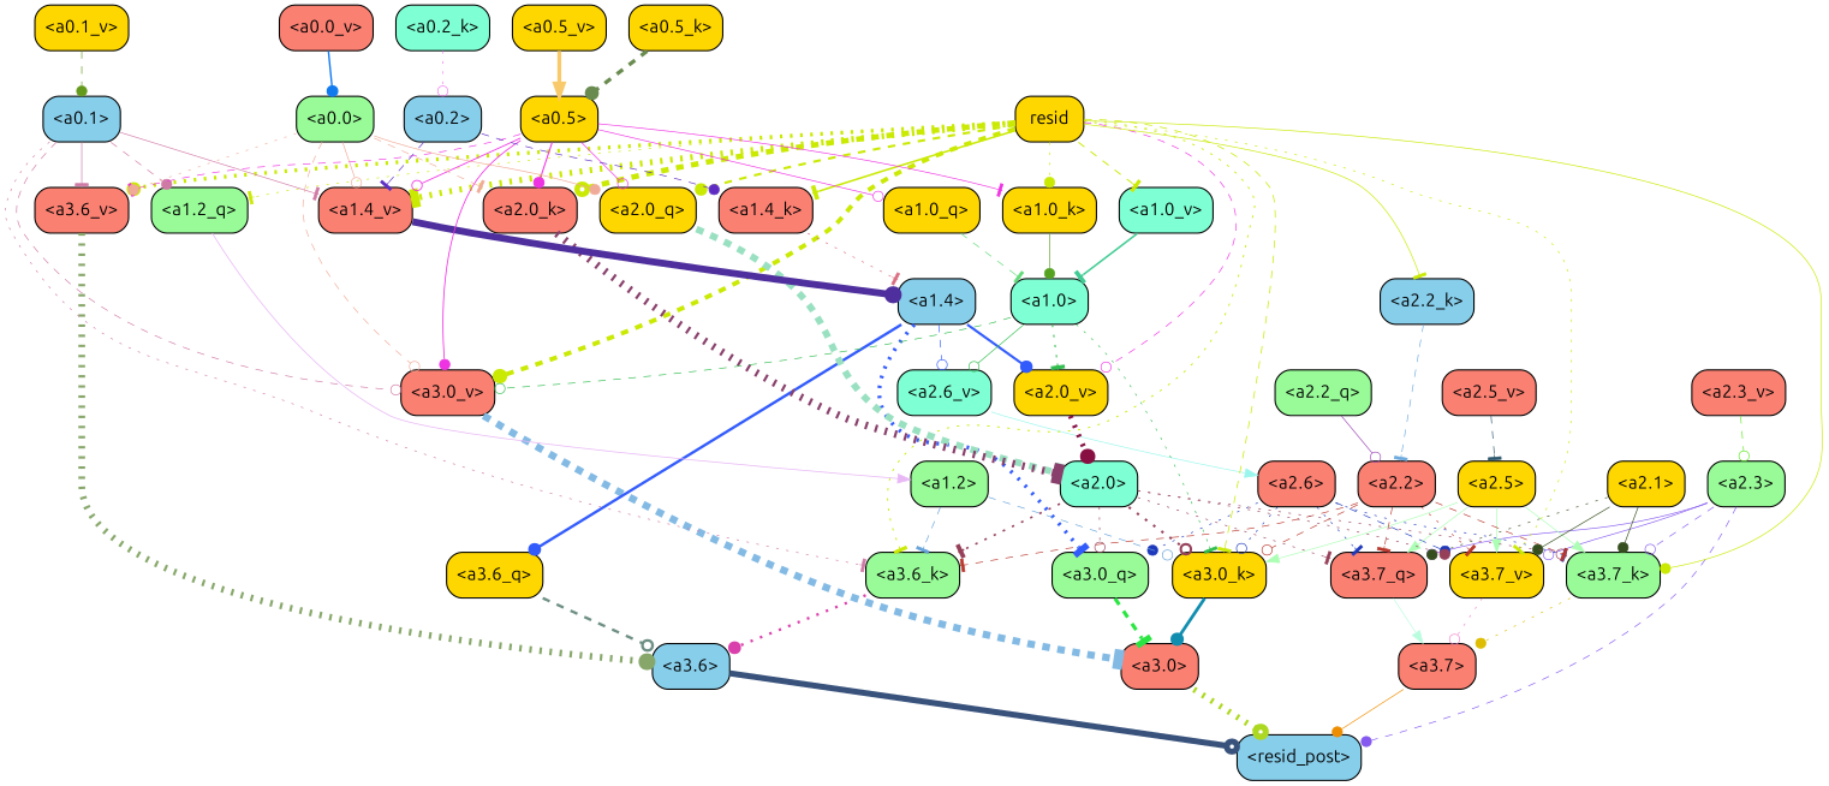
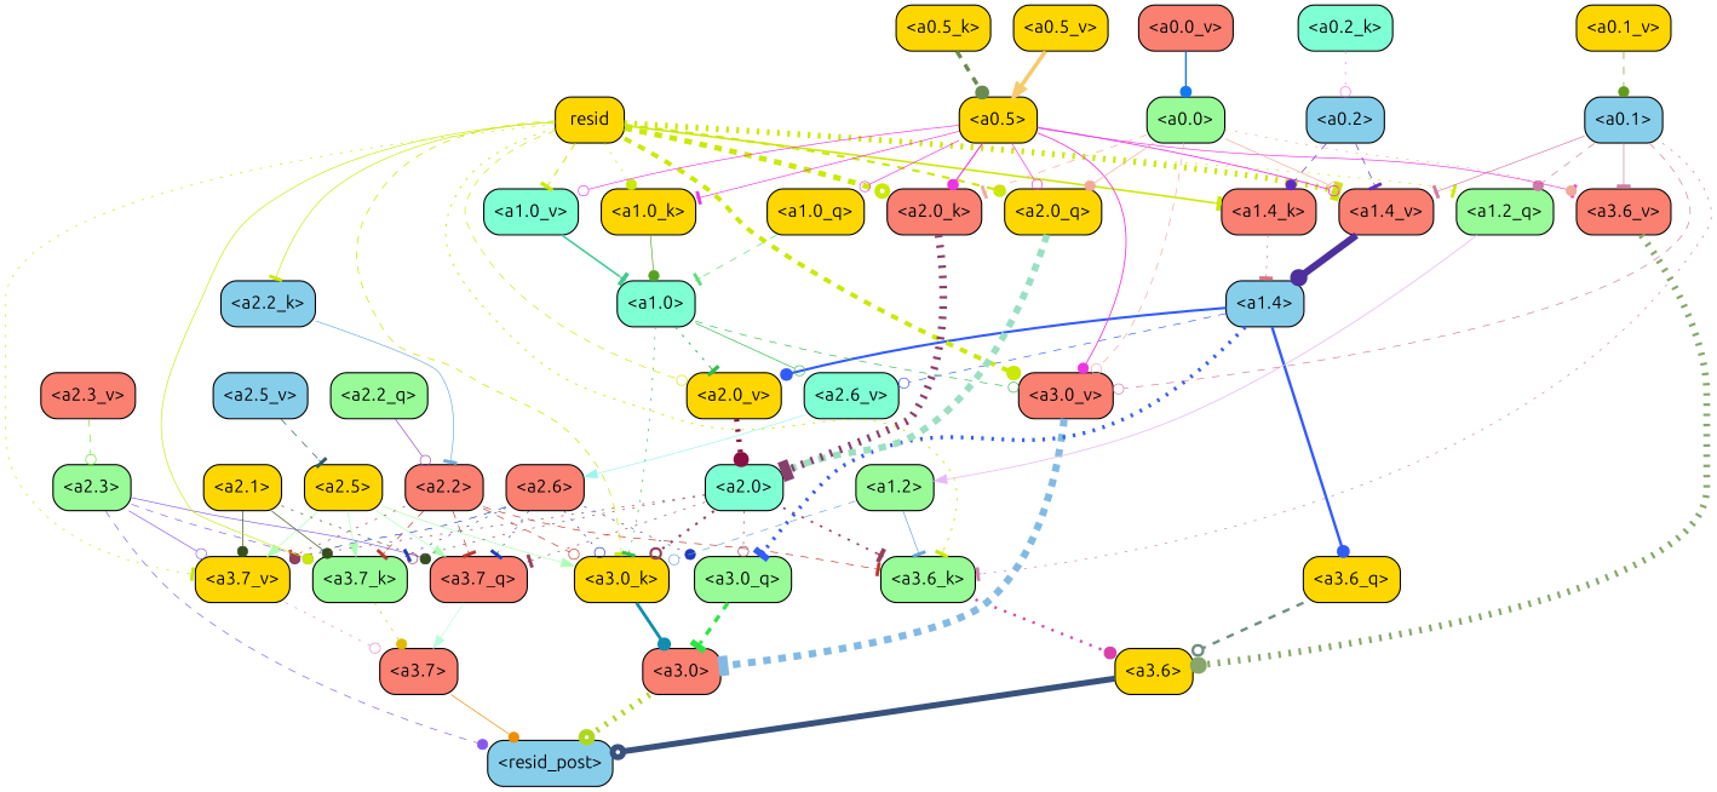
  strict digraph {
    fontname=Ubuntu
    splines=true
    node [color=black fillcolor=gold fontname=Ubuntu shape=box style="filled, rounded"]
    edge [arrowhead=tee color="#cae903" fontname=Ubuntu penwidth=0.6 style=dashed]
    "<a3.7>" [fillcolor=salmon]
    "<resid_post>" [fillcolor=skyblue]
-   "<a3.6>" [fillcolor=skyblue]
+   "<a3.6>"
    "<a3.0>" [fillcolor=salmon]
    "<a2.3>" [fillcolor=palegreen]
    "<a3.7_q>" [fillcolor=salmon]
    "<a3.7_k>" [fillcolor=palegreen]
    "<a3.7_v>"
    "<a3.6_q>"
    "<a3.0_q>" [fillcolor=palegreen]
    "<a3.6_k>" [fillcolor=palegreen]
    "<a3.0_k>"
    "<a3.6_v>" [fillcolor=salmon]
    "<a3.0_v>" [fillcolor=salmon]
    "<a2.6>" [fillcolor=salmon]
    "<a2.5>"
    "<a2.2>" [fillcolor=salmon]
    "<a2.1>"
    "<a2.0>" [fillcolor=aquamarine]
    "<a1.4>" [fillcolor=skyblue]
    "<a2.6_v>" [fillcolor=aquamarine]
    "<a2.0_v>"
    n23 [label=resid]
    "<a2.0_q>"
    "<a2.2_k>" [fillcolor=skyblue]
    "<a2.0_k>" [fillcolor=salmon]
    "<a1.2_q>" [fillcolor=palegreen]
    "<a1.4_k>" [fillcolor=salmon]
    "<a1.0_k>"
    "<a1.4_v>" [fillcolor=salmon]
    "<a1.0_v>" [fillcolor=aquamarine]
    "<a1.2>" [fillcolor=palegreen]
    "<a1.0>" [fillcolor=aquamarine]
    "<a0.1>" [fillcolor=skyblue]
    "<a0.5>"
    "<a1.0_q>"
    "<a0.0>" [fillcolor=palegreen]
    "<a2.2_q>" [fillcolor=palegreen]
-   "<a2.5_v>" [fillcolor=salmon]
+   "<a2.5_v>" [fillcolor=skyblue]
    "<a2.3_v>" [fillcolor=salmon]
    "<a0.2>" [fillcolor=skyblue]
    "<a0.5_k>"
    "<a0.2_k>" [fillcolor=aquamarine]
    "<a0.5_v>"
    "<a0.1_v>"
    "<a0.0_v>" [fillcolor=salmon]
    "<a3.7>" -> "<resid_post>" [arrowhead=dot color="#ed8d01" style=solid]
    "<a3.6>" -> "<resid_post>" [arrowhead=odot color="#38527c" penwidth=4.7534414529800415 style=solid]
    "<a3.0>" -> "<resid_post>" [arrowhead=odot color="#add821" penwidth=4.898576855659485 style=dotted]
    "<a2.3>" -> "<resid_post>" [arrowhead=dot color="#8559ef"]
    "<a2.3>" -> "<a3.7_q>" [arrowhead=odot color="#8559ef" style=solid]
    "<a2.3>" -> "<a3.7_k>" [arrowhead=odot color="#8559ef"]
    "<a2.3>" -> "<a3.7_v>" [arrowhead=odot color="#8559ef" style=solid]
    "<a3.7_q>" -> "<a3.7>" [color="#bafcde" arrowhead="" style=""]
    "<a3.7_k>" -> "<a3.7>" [arrowhead=dot color="#ddbc01" style=dotted]
    "<a3.7_v>" -> "<a3.7>" [arrowhead=odot color="#ef82ca" style=dotted]
    "<a3.6_q>" -> "<a3.6>" [arrowhead=odot color="#6e8f85" penwidth=2.160832464694977]
    "<a3.0_q>" -> "<a3.0>" [color="#2ae541" penwidth=2.870753765106201]
    "<a3.6_k>" -> "<a3.6>" [arrowhead=dot color="#da40ab" penwidth=2.13908451795578 style=dotted]
    "<a3.0_k>" -> "<a3.0>" [arrowhead=dot color="#108daf" penwidth=2.520303964614868 style=solid]
    "<a3.6_v>" -> "<a3.6>" [arrowhead=dot color="#87a76a" penwidth=5.297133803367615 style=dotted]
    "<a3.0_v>" -> "<a3.0>" [color="#83bae4" penwidth=5.680712580680847]
    "<a2.6>" -> "<a3.7_q>" [color="#1e39bb" style=dotted]
    "<a2.6>" -> "<a3.7_k>" [color="#1e39bb" style=dotted]
    "<a2.6>" -> "<a3.7_v>" [arrowhead=dot color="#1e39bb"]
    "<a2.6>" -> "<a3.0_q>" [arrowhead=dot color="#1e39bb" style=dotted]
    "<a2.6>" -> "<a3.0_k>" [arrowhead=odot color="#1e39bb" style=dotted]
    "<a2.5>" -> "<a3.7_q>" [color="#abfeb3" arrowhead="" style=""]
    "<a2.5>" -> "<a3.7_k>" [color="#abfeb3" arrowhead="" style=""]
    "<a2.5>" -> "<a3.7_v>" [color="#abfeb3" arrowhead="" style=""]
    "<a2.5>" -> "<a3.0_k>" [color="#abfeb3" arrowhead="" style=""]
    "<a2.2>" -> "<a3.7_q>" [color="#b8352a"]
    "<a2.2>" -> "<a3.7_k>" [color="#b8352a"]
    "<a2.2>" -> "<a3.7_v>" [color="#b8352a" style=dotted]
    "<a2.2>" -> "<a3.6_k>" [color="#b8352a"]
    "<a2.2>" -> "<a3.0_k>" [arrowhead=odot color="#b8352a"]
    "<a2.1>" -> "<a3.7_q>" [arrowhead=dot color="#354e1e" style=dotted]
    "<a2.1>" -> "<a3.7_k>" [arrowhead=dot color="#354e1e" style=solid]
    "<a2.1>" -> "<a3.7_v>" [arrowhead=dot color="#354e1e" style=solid]
    "<a2.0>" -> "<a3.7_q>" [color="#953f59" style=dotted]
    "<a2.0>" -> "<a3.7_k>" [arrowhead=odot color="#953f59" style=dotted]
    "<a2.0>" -> "<a3.7_v>" [arrowhead=dot color="#953f59" style=dotted]
    "<a2.0>" -> "<a3.0_q>" [arrowhead=odot color="#953f59" style=dotted]
    "<a2.0>" -> "<a3.6_k>" [color="#953f59" penwidth=1.4807794839143753 style=dotted]
    "<a2.0>" -> "<a3.0_k>" [arrowhead=odot color="#953f59" penwidth=1.9436544477939606 style=dotted]
    "<a1.4>" -> "<a3.6_q>" [arrowhead=dot color="#325bfb" penwidth=2.1635248363018036 style=solid]
    "<a1.4>" -> "<a3.0_q>" [color="#325bfb" penwidth=3.1362746953964233 style=dotted]
    "<a1.4>" -> "<a2.6_v>" [arrowhead=odot color="#325bfb"]
    "<a1.4>" -> "<a2.0_v>" [arrowhead=dot color="#325bfb" penwidth=1.9271827340126038 style=solid]
    "<a2.6_v>" -> "<a2.6>" [color="#9af6ec" arrowhead="" style=""]
    "<a2.0_v>" -> "<a2.0>" [arrowhead=dot color="#870f41" penwidth=4.041402816772461 style=dotted]
    n23 -> "<a3.7_k>" [arrowhead=dot style=solid]
    n23 -> "<a3.7_v>" [style=dotted]
    n23 -> "<a3.6_k>" [penwidth=0.8202246725559235 style=dotted]
    n23 -> "<a3.0_k>" [penwidth=0.6771316379308701]
-   n23 -> "<a3.6_v>" [arrowhead=odot penwidth=3.067279100418091 style=dotted]
    n23 -> "<a3.0_v>" [arrowhead=dot penwidth=3.5202720761299133]
-   n23 -> "<a2.0_v>" [arrowhead=odot color="#ee33e2"]
+   n23 -> "<a2.0_v>" [arrowhead=odot]
    n23 -> "<a2.0_q>" [arrowhead=dot penwidth=1.9194039106369019]
    n23 -> "<a2.2_k>" [style=solid]
    n23 -> "<a2.0_k>" [arrowhead=odot penwidth=4.28515887260437]
    n23 -> "<a1.2_q>" [style=dotted]
    n23 -> "<a1.4_k>" [penwidth=1.441945195198059 style=solid]
    n23 -> "<a1.0_k>" [arrowhead=dot style=dotted]
    n23 -> "<a1.4_v>" [penwidth=4.830149412155151 style=dotted]
    n23 -> "<a1.0_v>" [penwidth=0.8981428295373917]
    "<a2.0_q>" -> "<a2.0>" [color="#99e0c1" penwidth=5.313405752182007]
-   "<a2.2_k>" -> "<a2.2>" [color="#6eaadd"]
+   "<a2.2_k>" -> "<a2.2>" [color="#6eaadd" style=solid]
    "<a2.0_k>" -> "<a2.0>" [color="#883f6b" penwidth=6.029795527458191 style=dotted]
    "<a1.2_q>" -> "<a1.2>" [color="#e8b8f5" penwidth=0.6924253702163696 arrowhead="" style=""]
    "<a1.4_k>" -> "<a1.4>" [color="#d96d80" style=dotted]
    "<a1.0_k>" -> "<a1.0>" [arrowhead=dot color="#55a221" style=solid]
    "<a1.4_v>" -> "<a1.4>" [arrowhead=dot color="#4e2f9d" penwidth=5.515027642250061 style=solid]
    "<a1.0_v>" -> "<a1.0>" [color="#40cb94" penwidth=1.4252789914608002 style=solid]
-   "<a1.2>" -> "<a3.6_k>" [color="#65a2d9"]
+   "<a1.2>" -> "<a3.6_k>" [color="#65a2d9" style=solid]
    "<a1.2>" -> "<a3.0_k>" [arrowhead=odot color="#65a2d9"]
    "<a1.0>" -> "<a3.0_k>" [color="#30bc4e" style=dotted]
    "<a1.0>" -> "<a3.0_v>" [arrowhead=odot color="#30bc4e"]
    "<a1.0>" -> "<a2.6_v>" [arrowhead=odot color="#30bc4e" style=solid]
    "<a1.0>" -> "<a2.0_v>" [color="#30bc4e" penwidth=0.9754131138324738 style=dotted]
    "<a0.1>" -> "<a3.6_k>" [color="#cf79a5" style=dotted]
    "<a0.1>" -> "<a3.6_v>" [color="#cf79a5" style=solid]
    "<a0.1>" -> "<a3.0_v>" [arrowhead=odot color="#cf79a5"]
    "<a0.1>" -> "<a1.2_q>" [arrowhead=dot color="#cf79a5"]
    "<a0.1>" -> "<a1.4_v>" [color="#cf79a5" style=solid]
-   "<a0.5>" -> "<a3.6_v>" [color="#ee33e2"]
+   "<a0.5>" -> "<a3.6_v>" [color="#ee33e2" style=solid]
    "<a0.5>" -> "<a3.0_v>" [arrowhead=dot color="#ee33e2" penwidth=0.764040544629097 style=solid]
    "<a0.5>" -> "<a2.0_q>" [arrowhead=odot color="#ee33e2" style=solid]
    "<a0.5>" -> "<a2.0_k>" [arrowhead=dot color="#ee33e2" penwidth=0.9763890504837036 style=solid]
    "<a0.5>" -> "<a1.0_k>" [color="#ee33e2" style=solid]
    "<a0.5>" -> "<a1.4_v>" [arrowhead=odot color="#ee33e2" penwidth=0.7723740935325623 style=solid]
+   "<a0.5>" -> "<a1.0_v>" [arrowhead=odot color="#ee33e2" style=solid]
    "<a0.5>" -> "<a1.0_q>" [arrowhead=odot color="#ee33e2" style=solid]
    "<a1.0_q>" -> "<a1.0>" [color="#60da78"]
    "<a0.0>" -> "<a3.6_v>" [arrowhead=dot color="#f0aa98" style=dotted]
    "<a0.0>" -> "<a3.0_v>" [arrowhead=odot color="#f0aa98"]
    "<a0.0>" -> "<a2.0_q>" [arrowhead=dot color="#f0aa98" style=solid]
    "<a0.0>" -> "<a2.0_k>" [color="#f0aa98"]
    "<a0.0>" -> "<a1.4_v>" [arrowhead=odot color="#f0aa98" style=solid]
    "<a2.2_q>" -> "<a2.2>" [arrowhead=odot color="#9b48b5" style=solid]
    "<a2.5_v>" -> "<a2.5>" [color="#2d586d"]
    "<a2.3_v>" -> "<a2.3>" [arrowhead=odot color="#5de720"]
    "<a0.2>" -> "<a1.4_k>" [arrowhead=dot color="#5d2bc2"]
    "<a0.2>" -> "<a1.4_v>" [color="#5d2bc2"]
    "<a0.5_k>" -> "<a0.5>" [arrowhead=dot color="#6a8b50" penwidth=3.017053723335266]
    "<a0.2_k>" -> "<a0.2>" [arrowhead=odot color="#ef73ea" style=dotted]
    "<a0.5_v>" -> "<a0.5>" [color="#f8ca6b" penwidth=3.088594377040863 arrowhead="" style=""]
    "<a0.1_v>" -> "<a0.1>" [arrowhead=dot color="#639a1b"]
    "<a0.0_v>" -> "<a0.0>" [arrowhead=dot color="#127aef" penwidth=1.2872320413589478 style=solid]
  }
